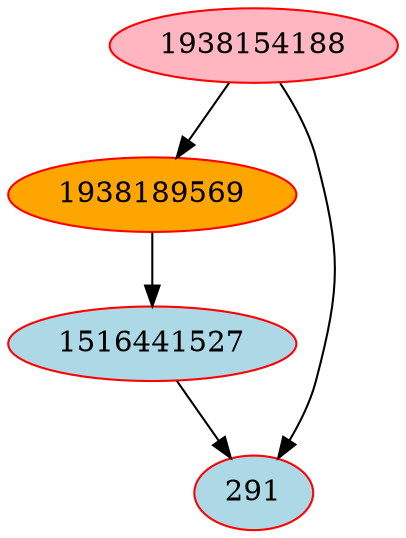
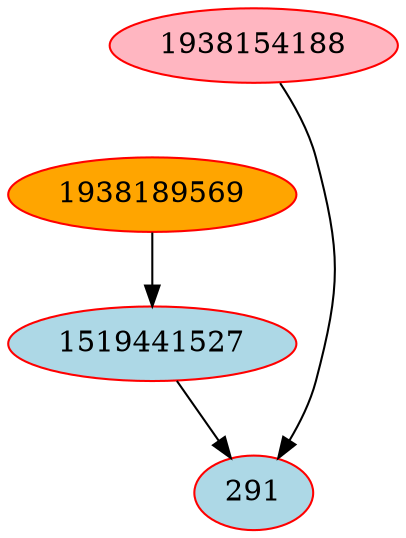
  strict digraph {
    node [color=red fillcolor=lightblue style=filled]
    n1 [fillcolor=lightpink label=1938154188]
    1938189569 [fillcolor=orange]
    291
-   1519441527 [label=1516441527]
-   n1 -> 1938189569
+   1519441527
    n1 -> 291
    1938189569 -> 1519441527
    1519441527 -> 291
  }
